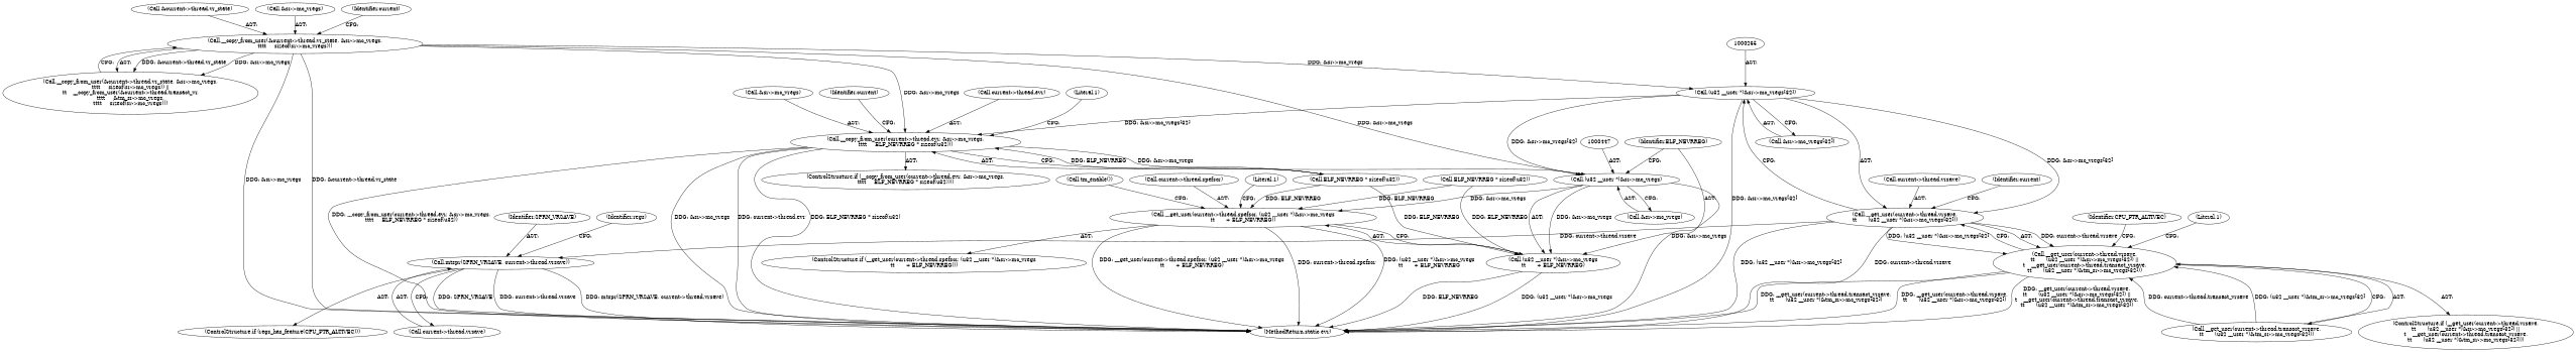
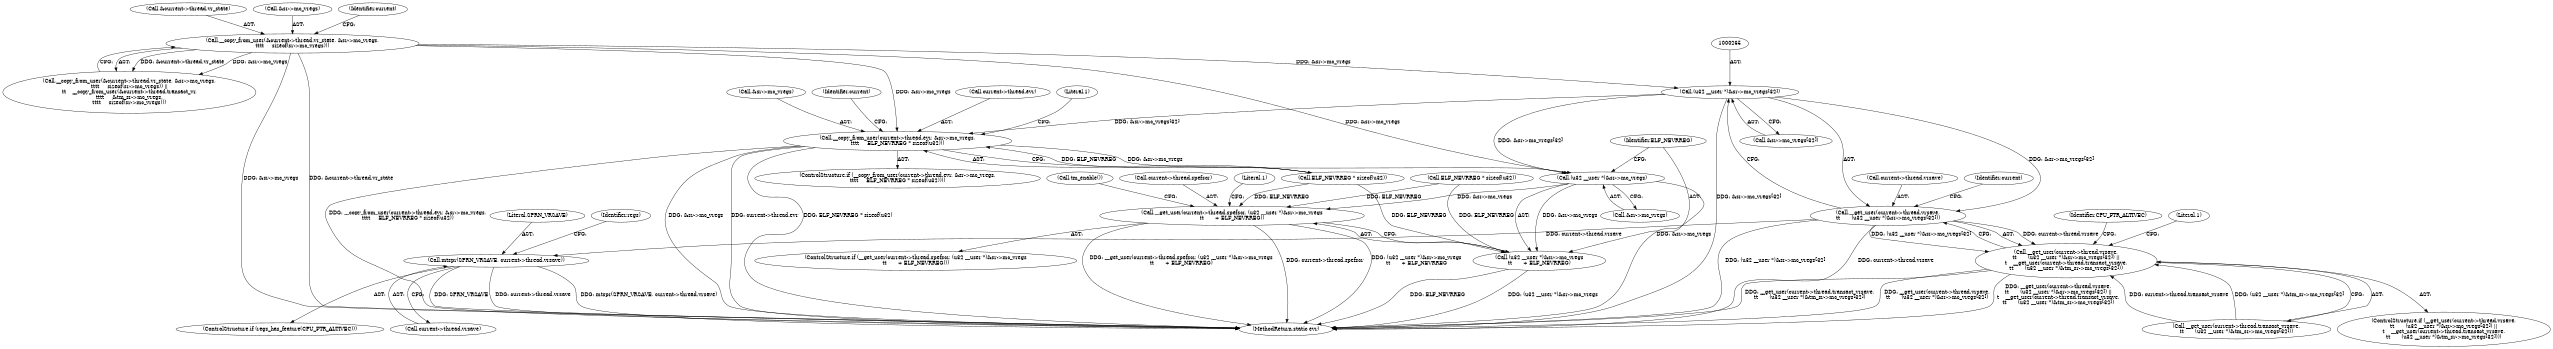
  digraph {
    n1 [label="(Call,(u32 __user *)&sr->mc_vregs[32])"]
    n2 [label="(Call,__get_user(current->thread.vrsave,\n\t\t       (u32 __user *)&sr->mc_vregs[32]))"]
    n3 [label="(Call,__copy_from_user(current->thread.evr, &sr->mc_vregs,\n\t\t\t\t     ELF_NEVRREG * sizeof(u32)))"]
    n4 [label="(Call,(u32 __user *)&sr->mc_vregs)"]
    n5 [label="(MethodReturn,static evr)"]
    n6 [label="(Call,&sr->mc_vregs[32])"]
    n7 [label="(Call,__get_user(current->thread.vrsave,\n\t\t       (u32 __user *)&sr->mc_vregs[32]) ||\n\t    __get_user(current->thread.transact_vrsave,\n\t\t       (u32 __user *)&tm_sr->mc_vregs[32]))"]
    n8 [label="(Call,mtspr(SPRN_VRSAVE, current->thread.vrsave))"]
    n9 [label="(Call,ELF_NEVRREG * sizeof(u32))"]
    n10 [label="(ControlStructure,if (__copy_from_user(current->thread.evr, &sr->mc_vregs,\n\t\t\t\t     ELF_NEVRREG * sizeof(u32))))"]
    n11 [label="(Call,__get_user(current->thread.spefscr, (u32 __user *)&sr->mc_vregs\n\t\t       + ELF_NEVRREG))"]
    n12 [label="(Call,(u32 __user *)&sr->mc_vregs\n\t\t       + ELF_NEVRREG)"]
    n13 [label="(Call,&sr->mc_vregs)"]
    n14 [label="(Call,__copy_from_user(&current->thread.vr_state, &sr->mc_vregs,\n\t\t\t\t     sizeof(sr->mc_vregs)))"]
    n15 [label="(Call,__copy_from_user(&current->thread.vr_state, &sr->mc_vregs,\n\t\t\t\t     sizeof(sr->mc_vregs)) ||\n\t\t    __copy_from_user(&current->thread.transact_vr,\n\t\t\t\t     &tm_sr->mc_vregs,\n\t\t\t\t     sizeof(sr->mc_vregs)))"]
    n16 [label="(ControlStructure,if (__get_user(current->thread.vrsave,\n\t\t       (u32 __user *)&sr->mc_vregs[32]) ||\n\t    __get_user(current->thread.transact_vrsave,\n\t\t       (u32 __user *)&tm_sr->mc_vregs[32])))"]
    n17 [label="(Call,__get_user(current->thread.transact_vrsave,\n\t\t       (u32 __user *)&tm_sr->mc_vregs[32]))"]
    n18 [label="(ControlStructure,if (regs_has_feature(CPU_FTR_ALTIVEC)))"]
    n19 [label="(Call,current->thread.vrsave)"]
    n20 [label="(ControlStructure,if (__get_user(current->thread.spefscr, (u32 __user *)&sr->mc_vregs\n\t\t       + ELF_NEVRREG)))"]
    n21 [label="(Identifier,ELF_NEVRREG)"]
    n22 [label="(Identifier,CPU_FTR_ALTIVEC)"]
    n23 [label="(Identifier,regs)"]
    n24 [label="(Call,tm_enable())"]
    n25 [label="(Call,&current->thread.vr_state)"]
    n26 [label="(Call,current->thread.spefscr)"]
    n27 [label="(Literal,1)"]
    n28 [label="(Literal,1)"]
    n29 [label="(Call,&sr->mc_vregs)"]
    n30 [label="(Call,ELF_NEVRREG * sizeof(u32))"]
    n31 [label="(Identifier,current)"]
-   n32 [label="(Identifier,SPRN_VRSAVE)"]
+   n32 [label="(Literal,SPRN_VRSAVE)"]
    n33 [label="(Call,&sr->mc_vregs)"]
    n34 [label="(Call,current->thread.evr)"]
    n35 [label="(Call,current->thread.vrsave)"]
    n36 [label="(Literal,1)"]
    n37 [label="(Identifier,current)"]
    n38 [label="(Identifier,current)"]
    1000265
-   1000447
    n1 -> n2 [label="AST: "]
    n1 -> n2 [label="DDG: &sr->mc_vregs[32]"]
    n1 -> n3 [label="DDG: &sr->mc_vregs[32]"]
    n1 -> n4 [label="DDG: &sr->mc_vregs[32]"]
    n1 -> n5 [label="DDG: &sr->mc_vregs[32]"]
    n1 -> n6 [label="CFG: "]
    n2 -> n1 [label="CFG: "]
    n2 -> n5 [label="DDG: current->thread.vrsave"]
    n2 -> n5 [label="DDG: (u32 __user *)&sr->mc_vregs[32]"]
    n2 -> n7 [label="AST: "]
    n2 -> n7 [label="DDG: current->thread.vrsave"]
    n2 -> n7 [label="DDG: (u32 __user *)&sr->mc_vregs[32]"]
    n2 -> n8 [label="DDG: current->thread.vrsave"]
    n3 -> n4 [label="DDG: &sr->mc_vregs"]
    n3 -> n5 [label="DDG: current->thread.evr"]
    n3 -> n5 [label="DDG: __copy_from_user(current->thread.evr, &sr->mc_vregs,\n\t\t\t\t     ELF_NEVRREG * sizeof(u32))"]
    n3 -> n5 [label="DDG: ELF_NEVRREG * sizeof(u32)"]
    n3 -> n5 [label="DDG: &sr->mc_vregs"]
    n3 -> n9 [label="CFG: "]
    n3 -> n10 [label="AST: "]
    n4 -> n5 [label="DDG: &sr->mc_vregs"]
    n4 -> n11 [label="DDG: &sr->mc_vregs"]
    n4 -> n12 [label="AST: "]
    n4 -> n12 [label="DDG: &sr->mc_vregs"]
    n4 -> n13 [label="CFG: "]
    n6 -> n1 [label="AST: "]
    n7 -> n2 [label="CFG: "]
    n7 -> n5 [label="DDG: __get_user(current->thread.vrsave,\n\t\t       (u32 __user *)&sr->mc_vregs[32])"]
    n7 -> n5 [label="DDG: __get_user(current->thread.vrsave,\n\t\t       (u32 __user *)&sr->mc_vregs[32]) ||\n\t    __get_user(current->thread.transact_vrsave,\n\t\t       (u32 __user *)&tm_sr->mc_vregs[32])"]
    n7 -> n5 [label="DDG: __get_user(current->thread.transact_vrsave,\n\t\t       (u32 __user *)&tm_sr->mc_vregs[32])"]
    n7 -> n16 [label="AST: "]
    n7 -> n17 [label="CFG: "]
    n8 -> n5 [label="DDG: mtspr(SPRN_VRSAVE, current->thread.vrsave)"]
    n8 -> n5 [label="DDG: SPRN_VRSAVE"]
    n8 -> n5 [label="DDG: current->thread.vrsave"]
    n8 -> n18 [label="AST: "]
    n8 -> n19 [label="CFG: "]
    n9 -> n3 [label="AST: "]
    n9 -> n3 [label="DDG: ELF_NEVRREG"]
    n9 -> n11 [label="DDG: ELF_NEVRREG"]
    n9 -> n12 [label="DDG: ELF_NEVRREG"]
    n11 -> n5 [label="DDG: current->thread.spefscr"]
    n11 -> n5 [label="DDG: (u32 __user *)&sr->mc_vregs\n\t\t       + ELF_NEVRREG"]
    n11 -> n5 [label="DDG: __get_user(current->thread.spefscr, (u32 __user *)&sr->mc_vregs\n\t\t       + ELF_NEVRREG)"]
    n11 -> n12 [label="CFG: "]
    n11 -> n20 [label="AST: "]
    n12 -> n5 [label="DDG: (u32 __user *)&sr->mc_vregs"]
    n12 -> n5 [label="DDG: ELF_NEVRREG"]
    n12 -> n11 [label="AST: "]
    n13 -> n4 [label="AST: "]
    n14 -> n1 [label="DDG: &sr->mc_vregs"]
    n14 -> n3 [label="DDG: &sr->mc_vregs"]
    n14 -> n4 [label="DDG: &sr->mc_vregs"]
    n14 -> n5 [label="DDG: &sr->mc_vregs"]
    n14 -> n5 [label="DDG: &current->thread.vr_state"]
    n14 -> n15 [label="AST: "]
    n14 -> n15 [label="DDG: &current->thread.vr_state"]
    n14 -> n15 [label="DDG: &sr->mc_vregs"]
    n15 -> n14 [label="CFG: "]
    n17 -> n7 [label="AST: "]
    n17 -> n7 [label="DDG: current->thread.transact_vrsave"]
    n17 -> n7 [label="DDG: (u32 __user *)&tm_sr->mc_vregs[32]"]
    n19 -> n8 [label="AST: "]
    n21 -> n4 [label="CFG: "]
    n21 -> n12 [label="AST: "]
    n22 -> n7 [label="CFG: "]
    n23 -> n8 [label="CFG: "]
    n24 -> n11 [label="CFG: "]
    n25 -> n14 [label="AST: "]
    n26 -> n11 [label="AST: "]
    n27 -> n7 [label="CFG: "]
    n28 -> n3 [label="CFG: "]
    n29 -> n14 [label="AST: "]
    n30 -> n11 [label="DDG: ELF_NEVRREG"]
    n30 -> n12 [label="DDG: ELF_NEVRREG"]
    n31 -> n2 [label="CFG: "]
    n32 -> n8 [label="AST: "]
    n33 -> n3 [label="AST: "]
    n34 -> n3 [label="AST: "]
    n35 -> n2 [label="AST: "]
    n36 -> n11 [label="CFG: "]
    n37 -> n14 [label="CFG: "]
    n38 -> n3 [label="CFG: "]
    1000265 -> n1 [label="AST: "]
-   1000447 -> n4 [label="AST: "]
  }
